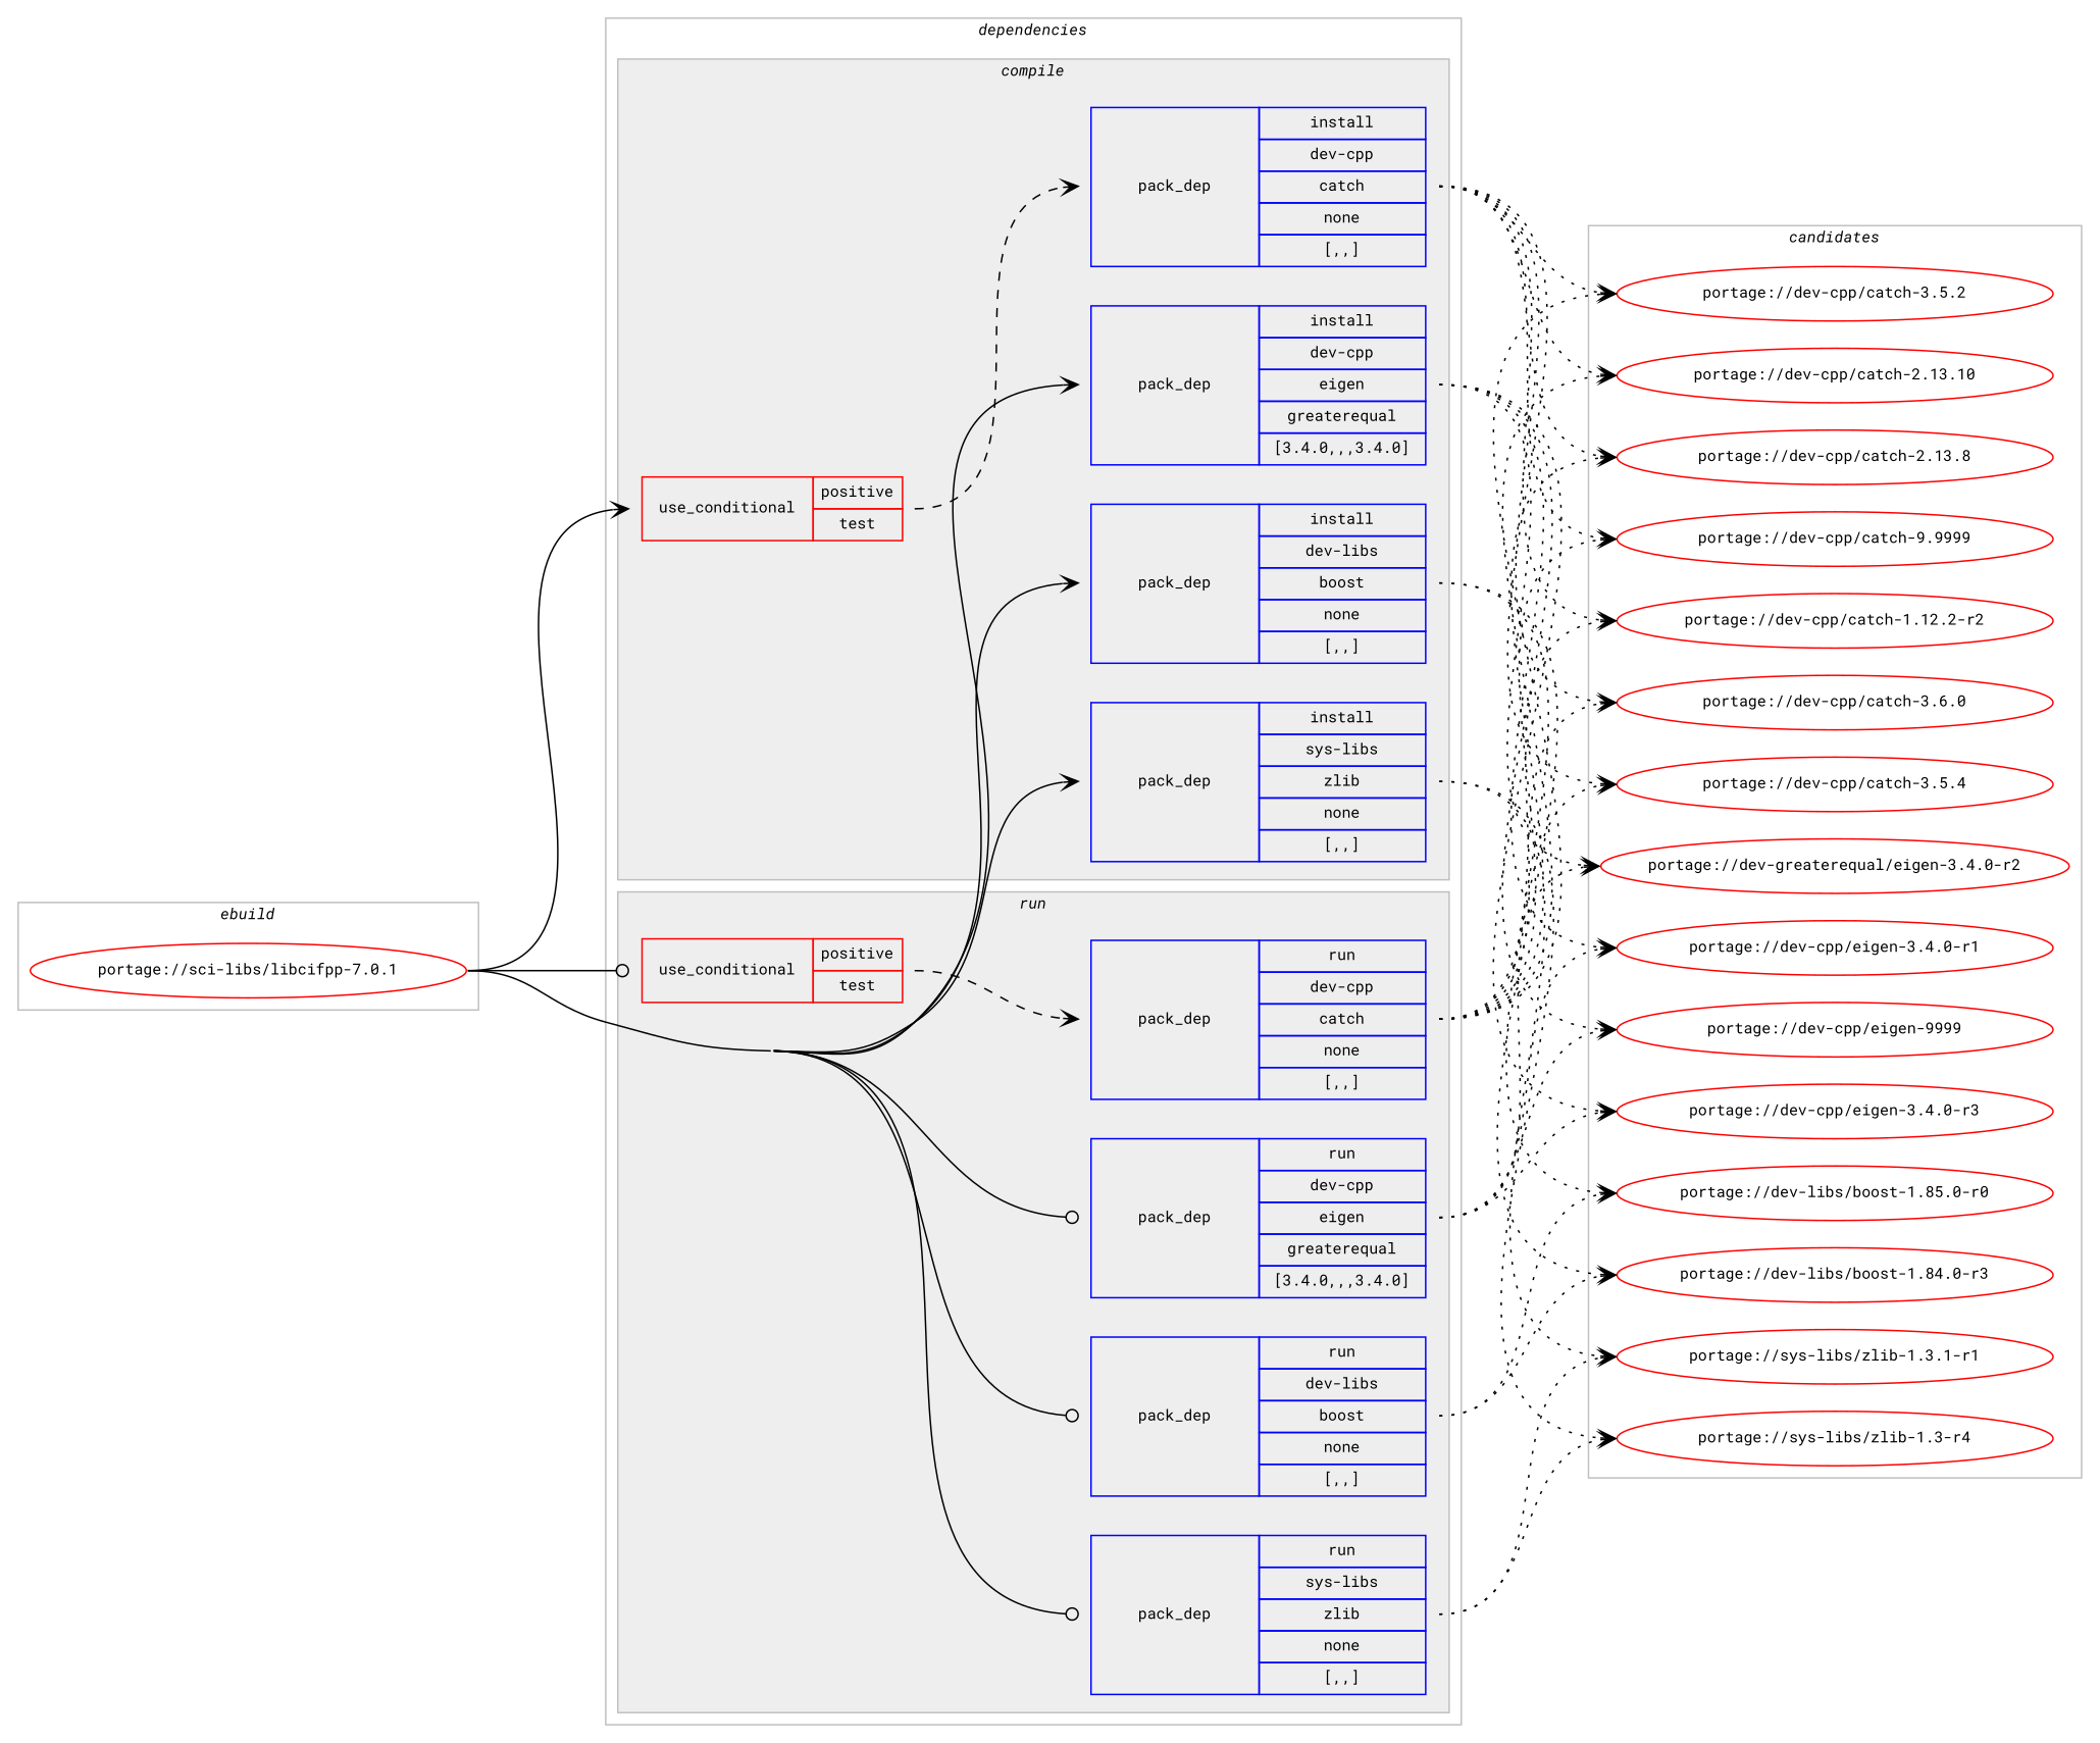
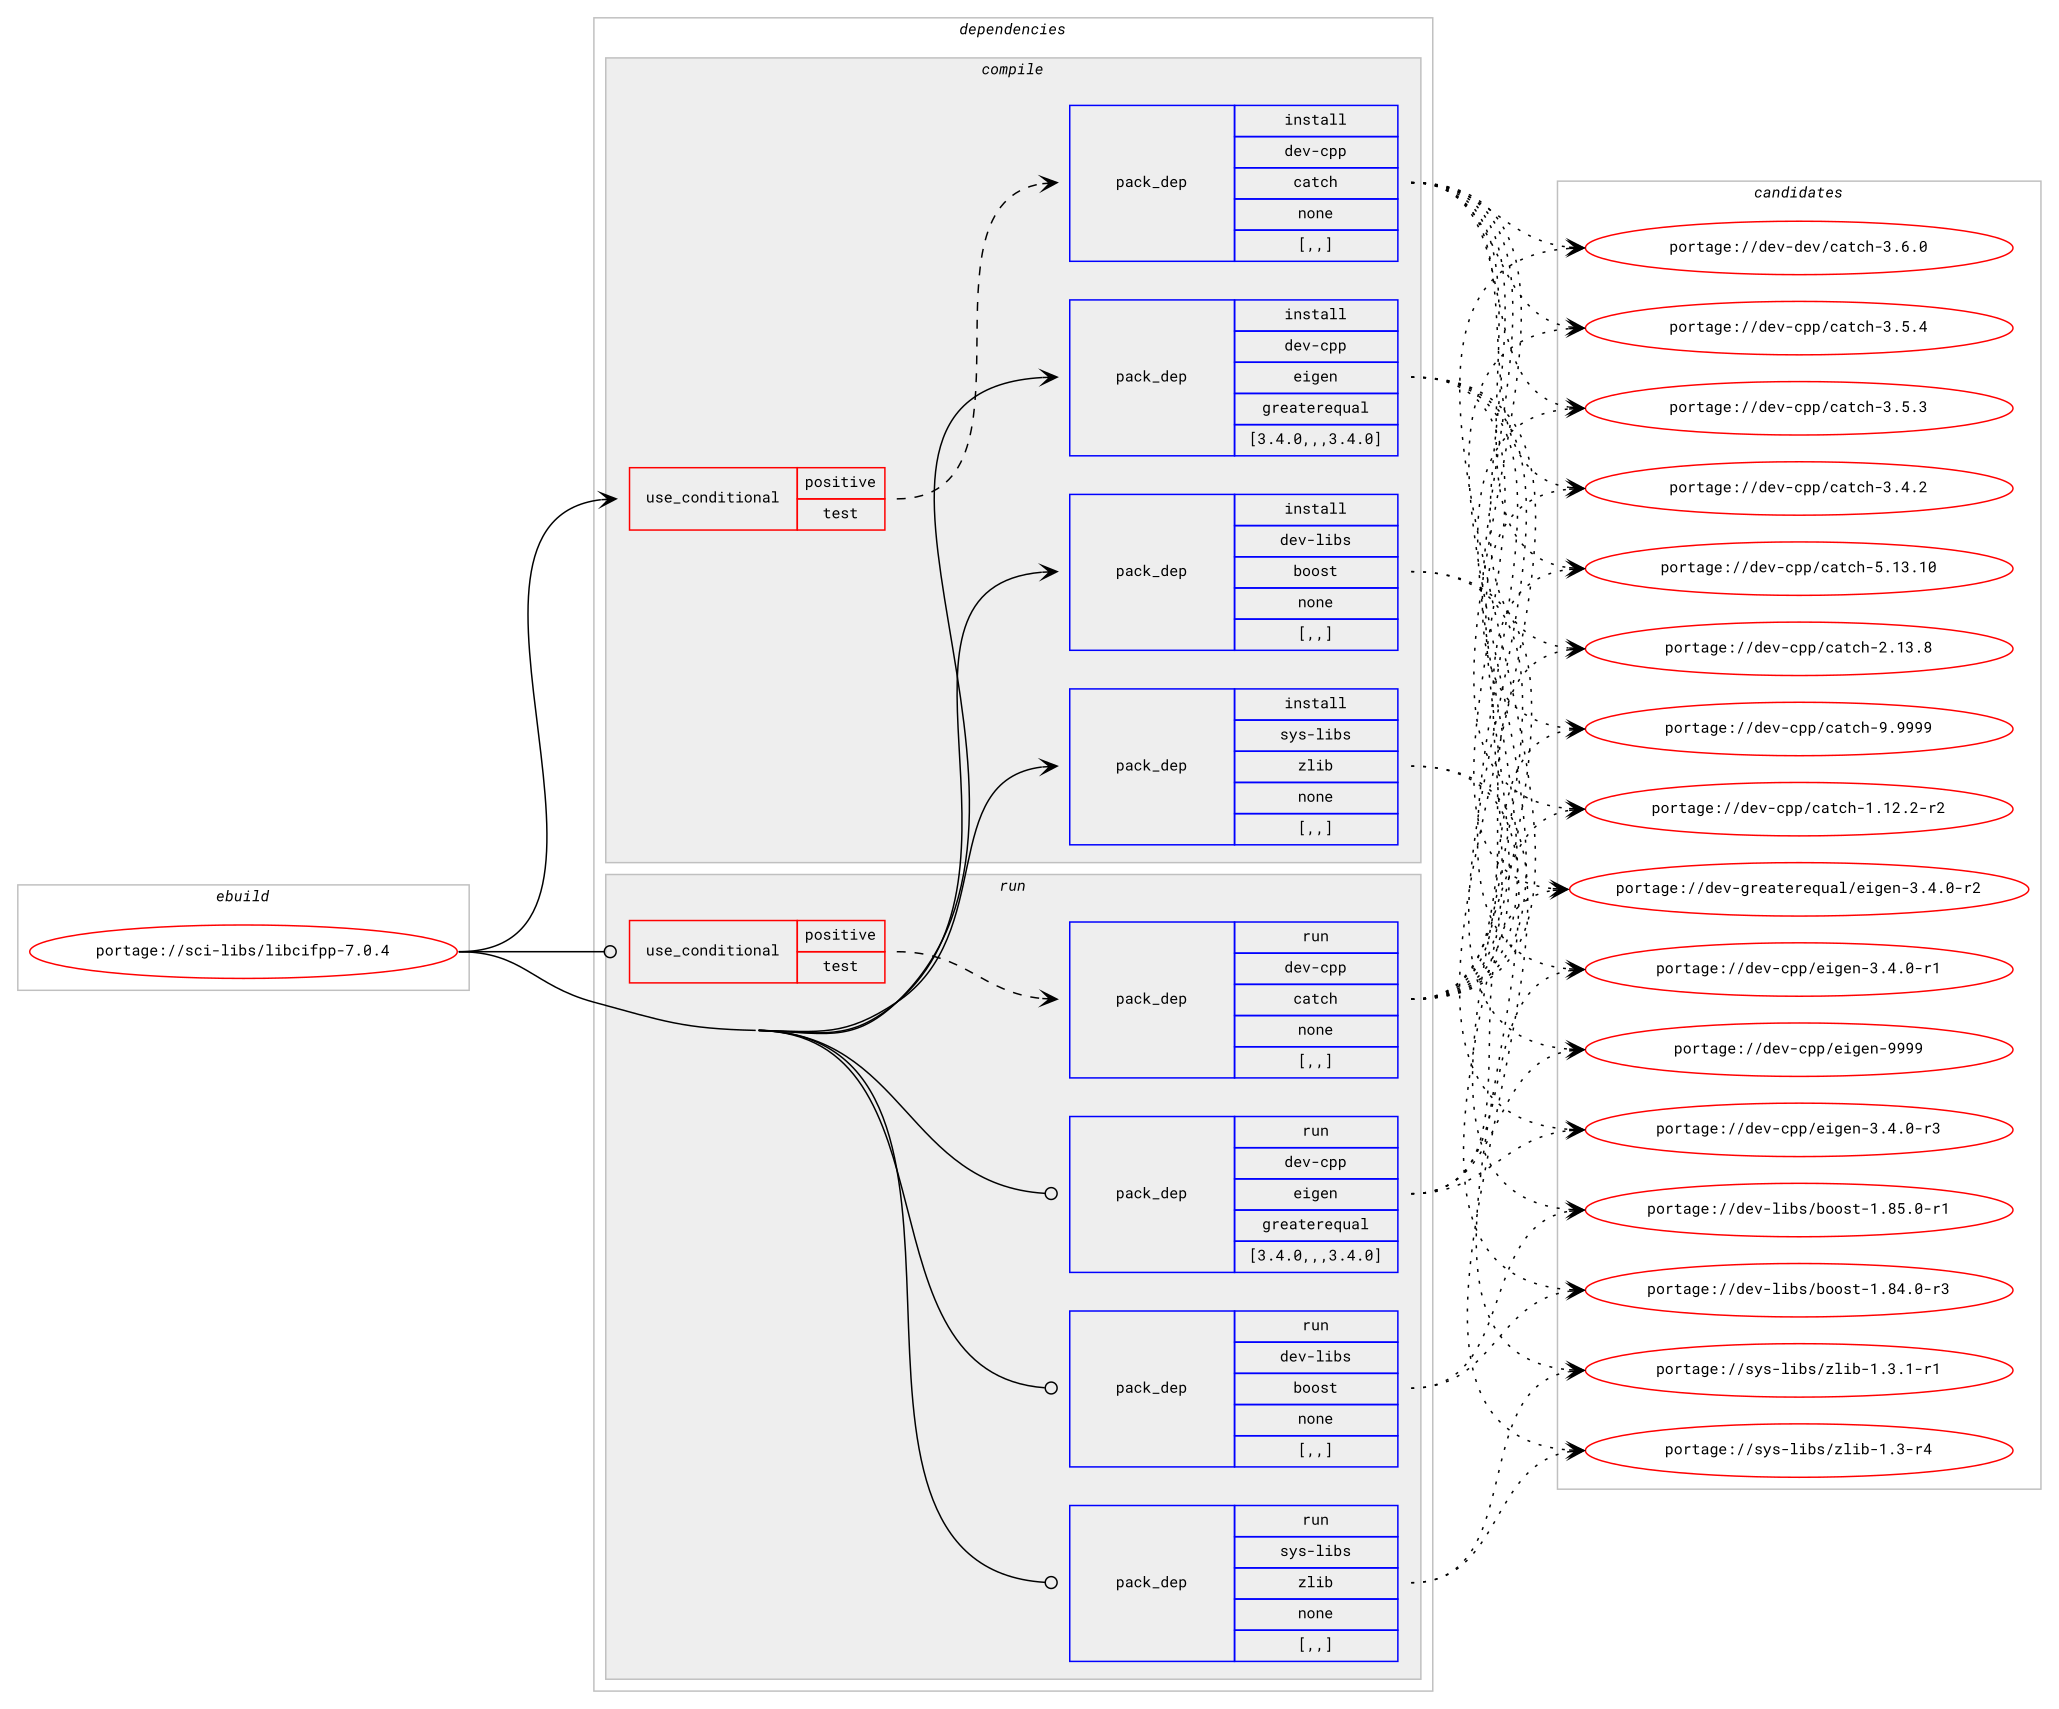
  digraph {
    compound=true
    concentrate=true
    fontname="Roboto Mono"
    fontsize=10
    newrank=true
    rankdir=LR
    ranksep=1.5
    node [color=red fontname="Roboto Mono" fontsize=10]
    edge [arrowhead=vee fontname="Roboto Mono" headport=w style=dotted tailport=e weight=100]
-   n1 [label="portage://sci-libs/libcifpp-7.0.1" width=4]
+   n1 [label="portage://sci-libs/libcifpp-7.0.4" width=4]
    n2 [color=blue label=<<TABLE BORDER="0" CELLBORDER="1" CELLSPACING="0" CELLPADDING="4" WIDTH="220"><TR><TD ROWSPAN="6" CELLPADDING="30">pack_dep</TD></TR><TR><TD WIDTH="110">install</TD></TR><TR><TD>dev-cpp</TD></TR><TR><TD>catch</TD></TR><TR><TD>none</TD></TR><TR><TD>[,,]</TD></TR></TABLE>> shape=none]
    n3 [label=<<TABLE BORDER="0" CELLBORDER="1" CELLSPACING="0" CELLPADDING="4"><TR><TD ROWSPAN="3" CELLPADDING="10">use_conditional</TD></TR><TR><TD>positive</TD></TR><TR><TD>test</TD></TR></TABLE>> shape=none]
    n4 [color=blue label=<<TABLE BORDER="0" CELLBORDER="1" CELLSPACING="0" CELLPADDING="4" WIDTH="220"><TR><TD ROWSPAN="6" CELLPADDING="30">pack_dep</TD></TR><TR><TD WIDTH="110">install</TD></TR><TR><TD>dev-cpp</TD></TR><TR><TD>eigen</TD></TR><TR><TD>greaterequal</TD></TR><TR><TD>[3.4.0,,,3.4.0]</TD></TR></TABLE>> shape=none]
    n5 [color=blue label=<<TABLE BORDER="0" CELLBORDER="1" CELLSPACING="0" CELLPADDING="4" WIDTH="220"><TR><TD ROWSPAN="6" CELLPADDING="30">pack_dep</TD></TR><TR><TD WIDTH="110">install</TD></TR><TR><TD>dev-libs</TD></TR><TR><TD>boost</TD></TR><TR><TD>none</TD></TR><TR><TD>[,,]</TD></TR></TABLE>> shape=none]
    n6 [color=blue label=<<TABLE BORDER="0" CELLBORDER="1" CELLSPACING="0" CELLPADDING="4" WIDTH="220"><TR><TD ROWSPAN="6" CELLPADDING="30">pack_dep</TD></TR><TR><TD WIDTH="110">install</TD></TR><TR><TD>sys-libs</TD></TR><TR><TD>zlib</TD></TR><TR><TD>none</TD></TR><TR><TD>[,,]</TD></TR></TABLE>> shape=none]
    n7 [color=blue label=<<TABLE BORDER="0" CELLBORDER="1" CELLSPACING="0" CELLPADDING="4" WIDTH="220"><TR><TD ROWSPAN="6" CELLPADDING="30">pack_dep</TD></TR><TR><TD WIDTH="110">run</TD></TR><TR><TD>dev-cpp</TD></TR><TR><TD>catch</TD></TR><TR><TD>none</TD></TR><TR><TD>[,,]</TD></TR></TABLE>> shape=none]
    n8 [label=<<TABLE BORDER="0" CELLBORDER="1" CELLSPACING="0" CELLPADDING="4"><TR><TD ROWSPAN="3" CELLPADDING="10">use_conditional</TD></TR><TR><TD>positive</TD></TR><TR><TD>test</TD></TR></TABLE>> shape=none]
    n9 [color=blue label=<<TABLE BORDER="0" CELLBORDER="1" CELLSPACING="0" CELLPADDING="4" WIDTH="220"><TR><TD ROWSPAN="6" CELLPADDING="30">pack_dep</TD></TR><TR><TD WIDTH="110">run</TD></TR><TR><TD>dev-cpp</TD></TR><TR><TD>eigen</TD></TR><TR><TD>greaterequal</TD></TR><TR><TD>[3.4.0,,,3.4.0]</TD></TR></TABLE>> shape=none]
    n10 [color=blue label=<<TABLE BORDER="0" CELLBORDER="1" CELLSPACING="0" CELLPADDING="4" WIDTH="220"><TR><TD ROWSPAN="6" CELLPADDING="30">pack_dep</TD></TR><TR><TD WIDTH="110">run</TD></TR><TR><TD>dev-libs</TD></TR><TR><TD>boost</TD></TR><TR><TD>none</TD></TR><TR><TD>[,,]</TD></TR></TABLE>> shape=none]
    n11 [color=blue label=<<TABLE BORDER="0" CELLBORDER="1" CELLSPACING="0" CELLPADDING="4" WIDTH="220"><TR><TD ROWSPAN="6" CELLPADDING="30">pack_dep</TD></TR><TR><TD WIDTH="110">run</TD></TR><TR><TD>sys-libs</TD></TR><TR><TD>zlib</TD></TR><TR><TD>none</TD></TR><TR><TD>[,,]</TD></TR></TABLE>> shape=none]
-   n12 [label="portage://dev-cpp/catch-3.6.0" width=4]
+   n12 [label="portage://dev-dev/catch-3.6.0" width=4]
    n13 [label="portage://dev-cpp/catch-3.5.4" width=4]
-   n15 [label="portage://dev-cpp/catch-3.5.2" width=4]
-   n16 [label="portage://dev-cpp/catch-2.13.10" width=4]
+   n14 [label="portage://dev-cpp/catch-3.5.3" width=4]
+   n15 [label="portage://dev-cpp/catch-3.4.2" width=4]
+   n16 [label="portage://dev-cpp/catch-5.13.10" width=4]
    n17 [label="portage://dev-cpp/catch-2.13.8" width=4]
    n18 [label="portage://dev-cpp/catch-9.9999" width=4]
    n19 [label="portage://dev-cpp/catch-1.12.2-r2" width=4]
    n20 [label="portage://dev-cpp/eigen-9999" width=4]
    n21 [label="portage://dev-cpp/eigen-3.4.0-r3" width=4]
    n22 [label="portage://dev-greaterequal/eigen-3.4.0-r2" width=4]
    n23 [label="portage://dev-cpp/eigen-3.4.0-r1" width=4]
-   n24 [label="portage://dev-libs/boost-1.85.0-r0" width=4]
+   n24 [label="portage://dev-libs/boost-1.85.0-r1" width=4]
    n25 [label="portage://dev-libs/boost-1.84.0-r3" width=4]
    n26 [label="portage://sys-libs/zlib-1.3.1-r1" width=4]
    n27 [label="portage://sys-libs/zlib-1.3-r4" width=4]
    subgraph cluster_1 {
      color=gray
      label=<<i>ebuild</i>>
      n1
    }
    subgraph cluster_2 {
      color=gray
      label=<<i>dependencies</i>>
      subgraph cluster_3 {
        color=gray
        fillcolor="#eeeeee"
        label=<<i>compile</i>>
        style=filled
        subgraph sub_4 {
          color=gray
          fillcolor="#eeeeee"
          label=<<i>compile</i>>
          style=filled
          n3
          subgraph sub_5 {
            color=gray
            fillcolor="#eeeeee"
            label=<<i>compile</i>>
            style=filled
            n2
          }
        }
        subgraph sub_6 {
          color=gray
          fillcolor="#eeeeee"
          label=<<i>compile</i>>
          style=filled
          n4
        }
        subgraph sub_7 {
          color=gray
          fillcolor="#eeeeee"
          label=<<i>compile</i>>
          style=filled
          n5
        }
        subgraph sub_8 {
          color=gray
          fillcolor="#eeeeee"
          label=<<i>compile</i>>
          style=filled
          n6
        }
      }
      subgraph cluster_9 {
        color=gray
        fillcolor="#eeeeee"
        label=<<i>compile and run</i>>
        style=filled
      }
      subgraph cluster_10 {
        color=gray
        fillcolor="#eeeeee"
        label=<<i>run</i>>
        style=filled
        subgraph sub_11 {
          color=gray
          fillcolor="#eeeeee"
          label=<<i>run</i>>
          style=filled
          n8
          subgraph sub_12 {
            color=gray
            fillcolor="#eeeeee"
            label=<<i>run</i>>
            style=filled
            n7
          }
        }
        subgraph sub_13 {
          color=gray
          fillcolor="#eeeeee"
          label=<<i>run</i>>
          style=filled
          n9
        }
        subgraph sub_14 {
          color=gray
          fillcolor="#eeeeee"
          label=<<i>run</i>>
          style=filled
          n10
        }
        subgraph sub_15 {
          color=gray
          fillcolor="#eeeeee"
          label=<<i>run</i>>
          style=filled
          n11
        }
      }
    }
    subgraph cluster_16 {
      color=gray
      label=<<i>candidates</i>>
      rank=same
      subgraph sub_17 {
        color=black
        label=<<i>candidates</i>>
        nodesep=1
        rank=same
        n12
        n13
+       n14
        n15
        n16
        n17
        n18
        n19
      }
      subgraph sub_18 {
        color=black
        label=<<i>candidates</i>>
        nodesep=1
        rank=same
        n20
        n21
        n22
        n23
      }
      subgraph sub_19 {
        color=black
        label=<<i>candidates</i>>
        nodesep=1
        rank=same
        n24
        n25
      }
      subgraph sub_20 {
        color=black
        label=<<i>candidates</i>>
        nodesep=1
        rank=same
        n26
        n27
      }
      subgraph sub_21 {
        color=black
        label=<<i>candidates</i>>
        nodesep=1
        rank=same
        n12
        n13
+       n14
        n15
        n16
        n17
        n18
        n19
      }
      subgraph sub_22 {
        color=black
        label=<<i>candidates</i>>
        nodesep=1
        rank=same
        n20
        n21
        n22
        n23
      }
      subgraph sub_23 {
        color=black
        label=<<i>candidates</i>>
        nodesep=1
        rank=same
        n24
        n25
      }
      subgraph sub_24 {
        color=black
        label=<<i>candidates</i>>
        nodesep=1
        rank=same
        n26
        n27
      }
    }
    n1 -> n3 [style=solid weight=20]
    n1 -> n4 [style=solid weight=20]
    n1 -> n5 [style=solid weight=20]
    n1 -> n6 [style=solid weight=20]
    n1 -> n8 [arrowhead=odot style=solid weight=20]
    n1 -> n9 [arrowhead=odot style=solid weight=20]
    n1 -> n10 [arrowhead=odot style=solid weight=20]
    n1 -> n11 [arrowhead=odot style=solid weight=20]
    n2 -> n12
    n2 -> n13
+   n2 -> n14
    n2 -> n15
    n2 -> n16
    n2 -> n17
    n2 -> n18
    n2 -> n19
    n3 -> n2 [style=dashed weight=20]
    n4 -> n20
    n4 -> n21
    n4 -> n22
    n4 -> n23
    n5 -> n24
    n5 -> n25
    n6 -> n26
    n6 -> n27
    n7 -> n12
    n7 -> n13
+   n7 -> n14
    n7 -> n15
    n7 -> n16
    n7 -> n17
    n7 -> n18
    n7 -> n19
    n8 -> n7 [style=dashed weight=20]
    n9 -> n20
    n9 -> n21
    n9 -> n22
    n9 -> n23
    n10 -> n24
    n10 -> n25
    n11 -> n26
    n11 -> n27
  }
